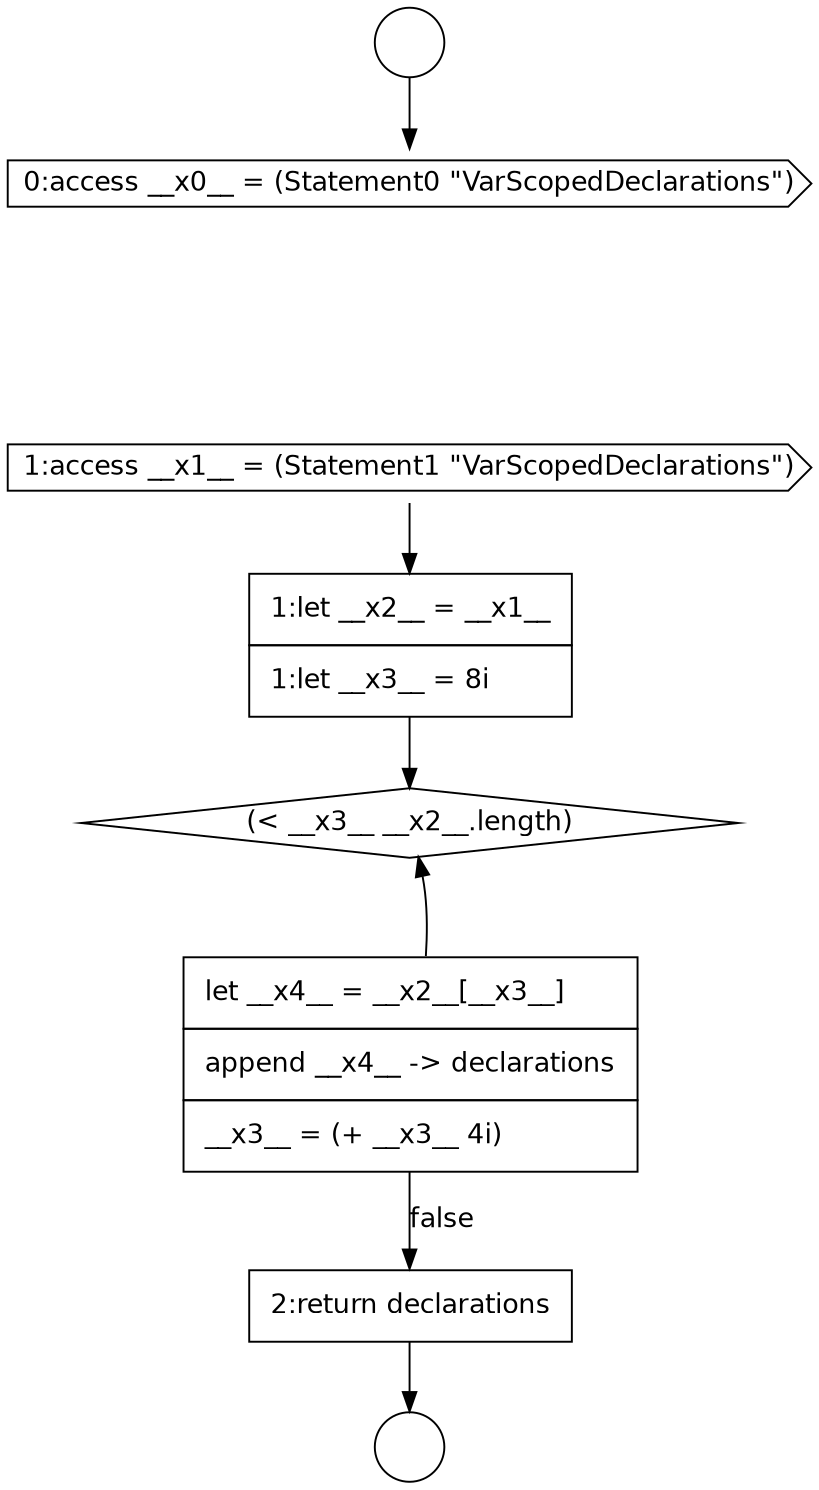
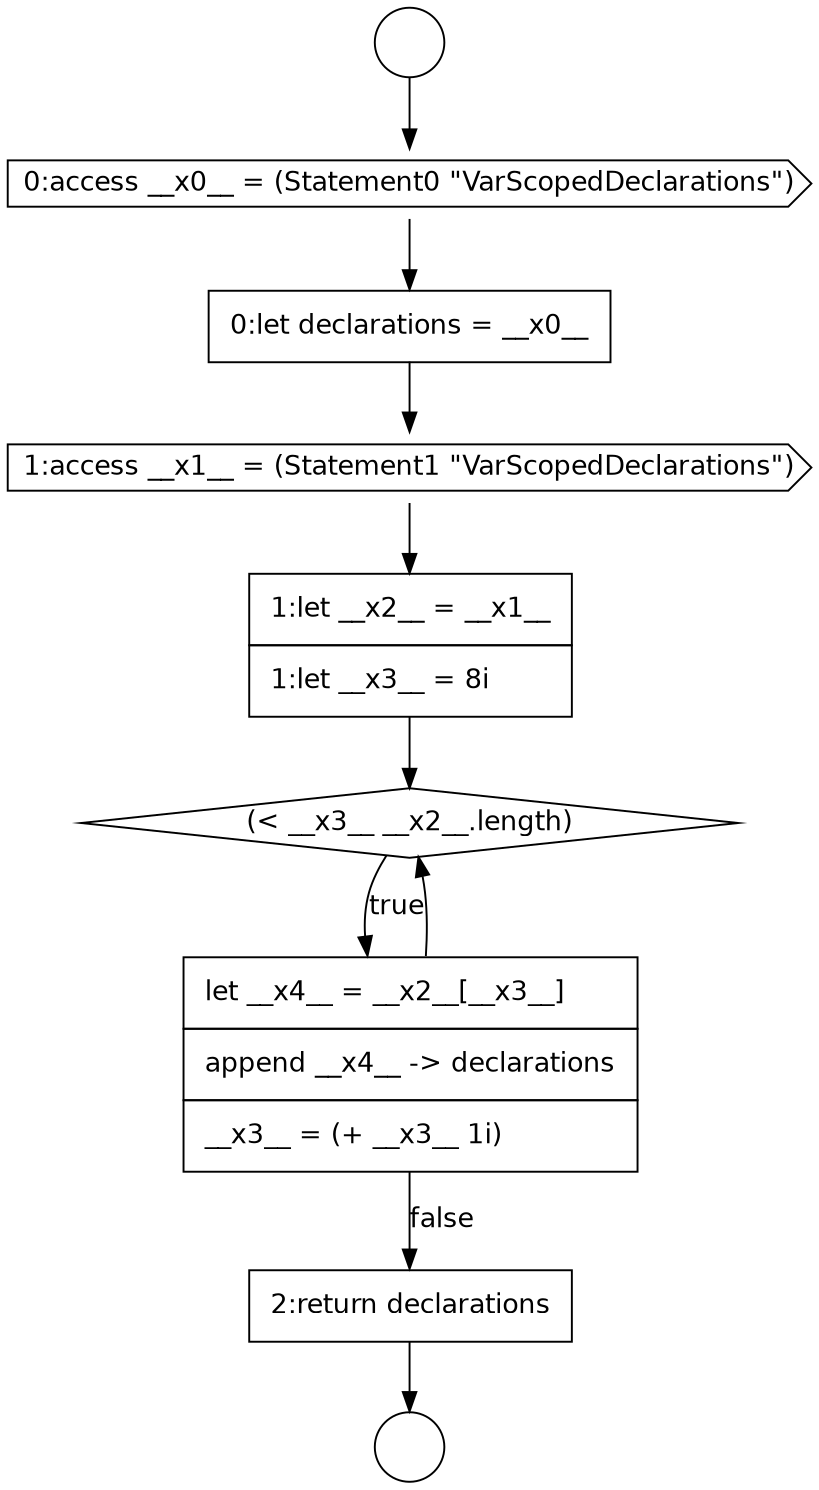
  digraph {
    fontname="DejaVu Sans"
    node [color=black fillcolor=white fontname="DejaVu Sans" shape=none style=filled]
    edge [color=black fontname="DejaVu Sans"]
    n1 [label=<<font color="black">     <table border="0" cellborder="1" cellspacing="0" cellpadding="10">       <tr><td align="left">1:let __x2__ = __x1__</td></tr>       <tr><td align="left">1:let __x3__ = 8i</td></tr>     </table>   </font>> margin=0]
    n2 [label=<<font color="black">(&lt; __x3__ __x2__.length)</font>> shape=diamond]
-   n3 [label=<<font color="black">     <table border="0" cellborder="1" cellspacing="0" cellpadding="10">       <tr><td align="left">let __x4__ = __x2__[__x3__]</td></tr>       <tr><td align="left">append __x4__ -&gt; declarations</td></tr>       <tr><td align="left">__x3__ = (+ __x3__ 4i)</td></tr>     </table>   </font>> margin=0]
+   n3 [label=<<font color="black">     <table border="0" cellborder="1" cellspacing="0" cellpadding="10">       <tr><td align="left">let __x4__ = __x2__[__x3__]</td></tr>       <tr><td align="left">append __x4__ -&gt; declarations</td></tr>       <tr><td align="left">__x3__ = (+ __x3__ 1i)</td></tr>     </table>   </font>> margin=0]
    n4 [label=" " shape=circle]
    n5 [label=<<font color="black">0:access __x0__ = (Statement0 &quot;VarScopedDeclarations&quot;)</font>> shape=cds]
+   n6 [label=<<font color="black">     <table border="0" cellborder="1" cellspacing="0" cellpadding="10">       <tr><td align="left">0:let declarations = __x0__</td></tr>     </table>   </font>> margin=0]
    n7 [label=<<font color="black">     <table border="0" cellborder="1" cellspacing="0" cellpadding="10">       <tr><td align="left">2:return declarations</td></tr>     </table>   </font>> margin=0]
    n8 [label=" " shape=circle]
    n9 [label=<<font color="black">1:access __x1__ = (Statement1 &quot;VarScopedDeclarations&quot;)</font>> shape=cds]
    n1 -> n2
+   n2 -> n3 [label=<<font color="black">true</font>>]
    n3 -> n2
    n3 -> n7 [label=<<font color="black">false</font>>]
    n4 -> n5
+   n5 -> n6
+   n6 -> n9
    n7 -> n8
    n9 -> n1
  }
